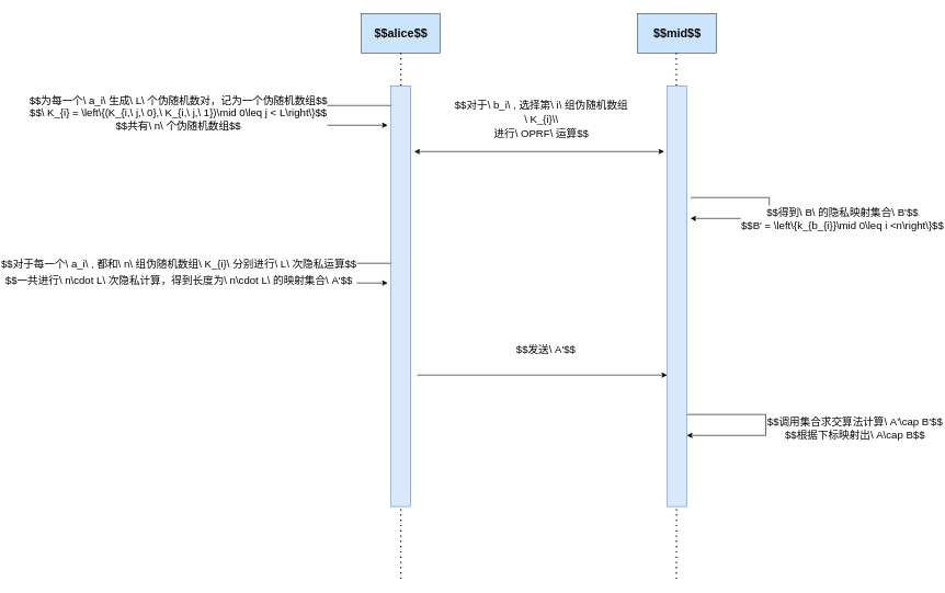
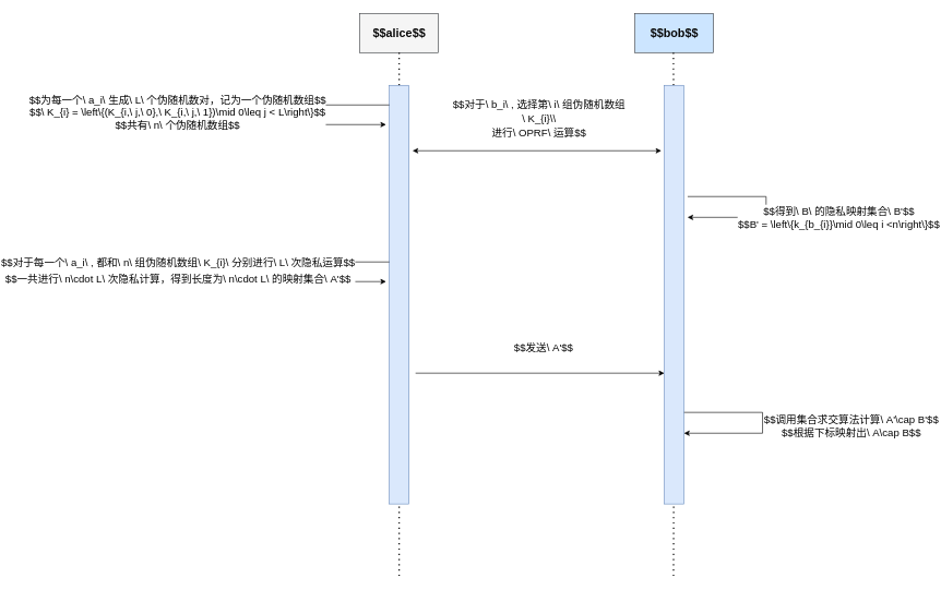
  <mxCell id="0" />
  <mxCell id="1" parent="0" />
- <mxCell id="2" value="&lt;b&gt;&lt;font color=&quot;#080808&quot; style=&quot;font-size: 18px&quot;&gt;$$alice$$&lt;/font&gt;&lt;/b&gt;" style="rounded=0;whiteSpace=wrap;html=1;fillColor=#cce5ff;strokeColor=#36393d;" parent="1" vertex="1"><mxGeometry x="90.57" y="20" width="120" height="60" as="geometry" /></mxCell>
- <mxCell id="3" value="&lt;font color=&quot;#080808&quot; style=&quot;font-size: 18px&quot;&gt;&lt;b&gt;$$mid$$&lt;/b&gt;&lt;/font&gt;" style="rounded=0;whiteSpace=wrap;html=1;fillColor=#cce5ff;strokeColor=#36393d;" parent="1" vertex="1"><mxGeometry x="510.57" y="20" width="120" height="60" as="geometry" /></mxCell>
+ <mxCell id="2" value="&lt;b&gt;&lt;font color=&quot;#080808&quot; style=&quot;font-size: 18px&quot;&gt;$$alice$$&lt;/font&gt;&lt;/b&gt;" style="rounded=0;whiteSpace=wrap;html=1;fillColor=#f5f5f5;strokeColor=#36393d;" parent="1" vertex="1"><mxGeometry x="90.57" y="20" width="120" height="60" as="geometry" /></mxCell>
+ <mxCell id="3" value="&lt;font color=&quot;#080808&quot; style=&quot;font-size: 18px&quot;&gt;&lt;b&gt;$$bob$$&lt;/b&gt;&lt;/font&gt;" style="rounded=0;whiteSpace=wrap;html=1;fillColor=#cce5ff;strokeColor=#36393d;" parent="1" vertex="1"><mxGeometry x="510.57" y="20" width="120" height="60" as="geometry" /></mxCell>
  <mxCell id="4" value="" style="endArrow=none;dashed=1;html=1;dashPattern=1 3;strokeWidth=2;rounded=0;startArrow=none;" parent="1" source="6" edge="1"><mxGeometry width="50" height="50" relative="1" as="geometry"><mxPoint x="150.57" y="650" as="sourcePoint" /><mxPoint x="150.57" y="80" as="targetPoint" /></mxGeometry></mxCell>
  <mxCell id="5" value="" style="endArrow=none;dashed=1;html=1;dashPattern=1 3;strokeWidth=2;rounded=0;startArrow=none;" parent="1" source="10" edge="1"><mxGeometry width="50" height="50" relative="1" as="geometry"><mxPoint x="569.57" y="880" as="sourcePoint" /><mxPoint x="569.46" y="80" as="targetPoint" /></mxGeometry></mxCell>
  <mxCell id="6" value="" style="rounded=0;whiteSpace=wrap;html=1;fillColor=#dae8fc;strokeColor=#6c8ebf;" parent="1" vertex="1"><mxGeometry x="135.57" y="130" width="30" height="640" as="geometry" /></mxCell>
  <mxCell id="7" value="" style="endArrow=none;dashed=1;html=1;dashPattern=1 3;strokeWidth=2;rounded=0;" parent="1" target="6" edge="1"><mxGeometry width="50" height="50" relative="1" as="geometry"><mxPoint x="150.57" y="880" as="sourcePoint" /><mxPoint x="150.57" y="80" as="targetPoint" /></mxGeometry></mxCell>
  <mxCell id="8" value="" style="endArrow=classic;html=1;rounded=0;edgeStyle=orthogonalEdgeStyle;" parent="1" edge="1"><mxGeometry width="50" height="50" relative="1" as="geometry"><mxPoint x="135.57" y="160" as="sourcePoint" /><mxPoint x="130.57" y="190" as="targetPoint" /><Array as="points"><mxPoint x="20.57" y="160" /><mxPoint x="20.57" y="190" /></Array></mxGeometry></mxCell>
  <mxCell id="9" value="&lt;font style=&quot;font-size: 16px&quot;&gt;$$为每一个\ a_i\ 生成\ L\ 个伪随机数对，记为一个伪随机数组$$&lt;br&gt;$$\ K_{i} = \left\{(K_{i,\ j,\ 0},\ K_{i,\ j,\ 1})\mid 0\leq j &amp;lt; L\right\}$$&lt;br&gt;$$共有\ n\ 个伪随机数组$$&lt;/font&gt;" style="edgeLabel;html=1;align=center;verticalAlign=middle;resizable=0;points=[];rotation=0;horizontal=1;spacingTop=0;" parent="8" vertex="1" connectable="0"><mxGeometry y="55.5" relative="1" as="geometry"><mxPoint x="-265" y="-2" as="offset" /></mxGeometry></mxCell>
  <mxCell id="10" value="" style="rounded=0;whiteSpace=wrap;html=1;fillColor=#dae8fc;strokeColor=#6c8ebf;" parent="1" vertex="1"><mxGeometry x="555.57" y="130" width="30" height="640" as="geometry" /></mxCell>
  <mxCell id="11" value="" style="endArrow=none;dashed=1;html=1;dashPattern=1 3;strokeWidth=2;rounded=0;" parent="1" target="10" edge="1"><mxGeometry width="50" height="50" relative="1" as="geometry"><mxPoint x="569.57" y="880" as="sourcePoint" /><mxPoint x="569.46" y="80" as="targetPoint" /></mxGeometry></mxCell>
  <mxCell id="12" value="" style="endArrow=classic;html=1;rounded=0;edgeStyle=orthogonalEdgeStyle;" parent="1" edge="1"><mxGeometry width="50" height="50" relative="1" as="geometry"><mxPoint x="135.57" y="400" as="sourcePoint" /><mxPoint x="130.57" y="430" as="targetPoint" /><Array as="points"><mxPoint x="20.57" y="400" /><mxPoint x="20.57" y="430" /></Array></mxGeometry></mxCell>
  <mxCell id="13" value="&lt;p class=&quot;p1&quot; style=&quot;margin: 0px ; font-stretch: normal ; line-height: normal ; font-family: &amp;#34;helvetica neue&amp;#34;&quot;&gt;&lt;font style=&quot;font-size: 16px&quot;&gt;&lt;span style=&quot;color: rgb(8 , 8 , 8) ; font-family: &amp;#34;helvetica&amp;#34; ; text-align: center&quot;&gt;$$对于每一个\ a_i\ , 都和\ n\ 组伪随机数组\ K_{i}\ 分别进行\ L\ 次隐私运算$$&lt;/span&gt;&lt;br&gt;&lt;/font&gt;&lt;/p&gt;&lt;p class=&quot;p1&quot; style=&quot;text-align: center ; margin: 0px ; font-stretch: normal ; line-height: normal&quot;&gt;&lt;font color=&quot;#080808&quot; face=&quot;helvetica&quot; size=&quot;3&quot;&gt;$$一共进行\ n\cdot L\ 次隐私计算，得到长度为\ n\cdot L\ 的映射集合\ A'$$&lt;/font&gt;&lt;/p&gt;" style="edgeLabel;html=1;align=left;verticalAlign=middle;resizable=0;points=[];rotation=0;horizontal=1;spacingTop=0;" parent="12" vertex="1" connectable="0"><mxGeometry y="55.5" relative="1" as="geometry"><mxPoint x="-535" y="-2" as="offset" /></mxGeometry></mxCell>
  <mxCell id="14" value="" style="endArrow=classic;html=1;rounded=0;" parent="1" edge="1"><mxGeometry width="50" height="50" relative="1" as="geometry"><mxPoint x="175.57" y="570" as="sourcePoint" /><mxPoint x="555.57" y="570" as="targetPoint" /></mxGeometry></mxCell>
  <mxCell id="15" value="&lt;font style=&quot;font-size: 16px&quot;&gt;$$发送\ A'$$&lt;/font&gt;" style="edgeLabel;html=1;align=center;verticalAlign=middle;resizable=0;points=[];fontColor=#080808;" parent="14" vertex="1" connectable="0"><mxGeometry x="0.023" y="-2" relative="1" as="geometry"><mxPoint x="1" y="-42" as="offset" /></mxGeometry></mxCell>
  <mxCell id="16" value="" style="endArrow=classic;html=1;rounded=0;exitX=1.006;exitY=0.107;exitDx=0;exitDy=0;exitPerimeter=0;edgeStyle=elbowEdgeStyle;" parent="1" edge="1"><mxGeometry width="50" height="50" relative="1" as="geometry"><mxPoint x="585.75" y="630" as="sourcePoint" /><mxPoint x="585.57" y="661.81" as="targetPoint" /><Array as="points"><mxPoint x="705.57" y="651.81" /></Array></mxGeometry></mxCell>
  <mxCell id="17" value="&lt;font&gt;&lt;font style=&quot;font-size: 16px&quot;&gt;$$调用集合求交算法计算\ A'\cap B'$$&lt;br&gt;$$根据下标映射出\ A\cap B$$&lt;/font&gt;&lt;br&gt;&lt;/font&gt;" style="edgeLabel;html=1;align=center;verticalAlign=middle;resizable=0;points=[];fontColor=#080808;" parent="16" vertex="1" connectable="0"><mxGeometry x="0.023" y="-2" relative="1" as="geometry"><mxPoint x="137" y="1" as="offset" /></mxGeometry></mxCell>
  <mxCell id="18" value="" style="endArrow=classic;startArrow=classic;html=1;rounded=0;fontSize=18;" parent="1" edge="1"><mxGeometry width="50" height="50" relative="1" as="geometry"><mxPoint x="171" y="230" as="sourcePoint" /><mxPoint x="551" y="230" as="targetPoint" /></mxGeometry></mxCell>
  <mxCell id="19" value="&lt;font color=&quot;#080808&quot; style=&quot;font-size: 16px&quot;&gt;$$对于\ b_i\ , 选择第\ i\ 组伪随机数组&lt;br&gt;\ K_{i}\\&lt;br&gt;进行\ OPRF\ 运算$$&lt;/font&gt;" style="edgeLabel;html=1;align=center;verticalAlign=middle;resizable=0;points=[];fontSize=18;" parent="18" vertex="1" connectable="0"><mxGeometry x="0.011" y="3" relative="1" as="geometry"><mxPoint y="-47" as="offset" /></mxGeometry></mxCell>
  <mxCell id="20" value="" style="endArrow=classic;html=1;rounded=0;exitX=1.006;exitY=0.107;exitDx=0;exitDy=0;exitPerimeter=0;edgeStyle=elbowEdgeStyle;" parent="1" edge="1"><mxGeometry width="50" height="50" relative="1" as="geometry"><mxPoint x="591.18" y="300" as="sourcePoint" /><mxPoint x="591" y="331.81" as="targetPoint" /><Array as="points"><mxPoint x="711" y="321.81" /></Array></mxGeometry></mxCell>
  <mxCell id="21" value="&lt;font&gt;&lt;font style=&quot;font-size: 16px&quot;&gt;$$得到\ B\ 的隐私映射集合\ B'$$&lt;br&gt;$$B' = \left\{k_{b_{i}}\mid 0\leq i &amp;lt;n\right\}$$&lt;/font&gt;&lt;br&gt;&lt;/font&gt;" style="edgeLabel;html=1;align=center;verticalAlign=middle;resizable=0;points=[];fontColor=#080808;" parent="20" vertex="1" connectable="0"><mxGeometry x="0.023" y="-2" relative="1" as="geometry"><mxPoint x="112" y="12" as="offset" /></mxGeometry></mxCell>
